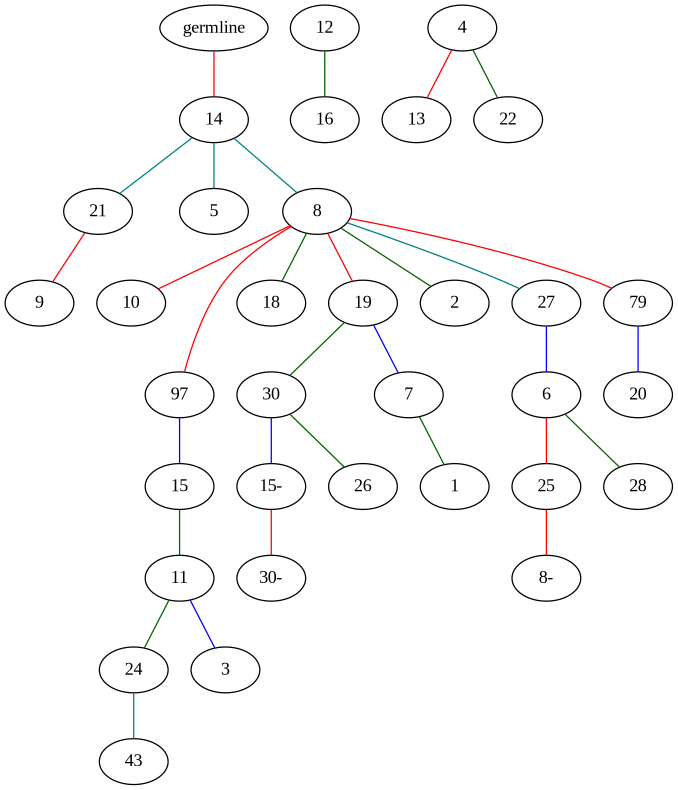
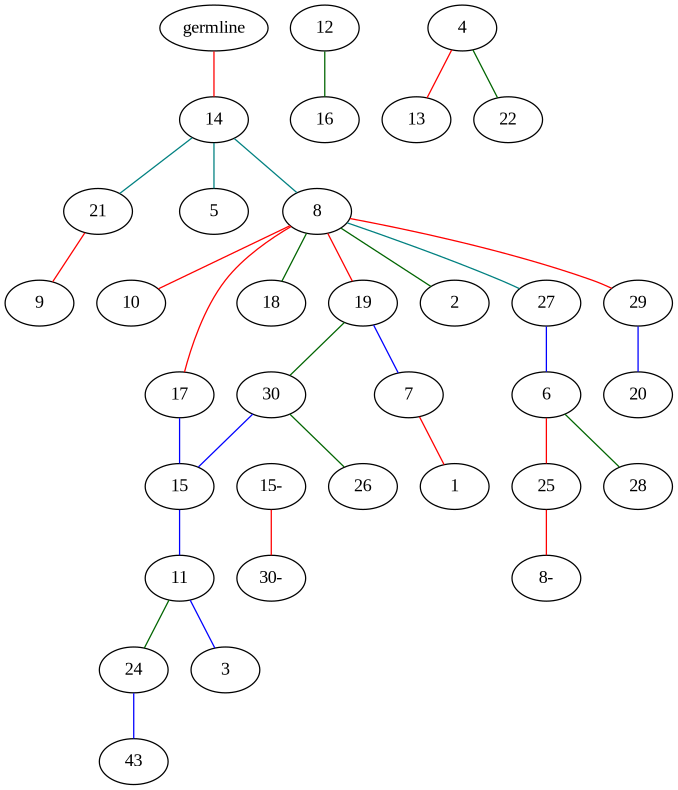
  graph {
    fontname="Liberation Serif"
    node [fontname="Liberation Serif"]
    edge [color=red fontname="Liberation Serif"]
    n1 [label=germline]
    n2 [label=14]
    n3 [label=21]
    n4 [label=5]
    n5 [label=8]
    n6 [label=9]
    n7 [label=10]
-   n8 [label=97]
+   n8 [label=17]
    n9 [label=18]
    n10 [label=19]
    n11 [label=2]
    n12 [label=27]
-   n13 [label=79]
+   n13 [label=29]
    n14 [label=15]
    n15 [label=30]
    n16 [label=7]
    n17 [label=6]
    n18 [label=20]
    n19 [label=11]
    n20 [label=24]
    n21 [label=3]
    n22 [label=43]
    n23 [label=12]
    n24 [label=16]
    n25 [label="15-"]
    n26 [label=26]
    n27 [label=1]
    n28 [label="30-"]
    n29 [label=4]
    n30 [label=13]
    n31 [label=22]
    n32 [label=25]
    n33 [label=28]
    n34 [label="8-"]
    n1 -- n2
    n2 -- n3 [color=teal]
    n2 -- n4 [color=teal]
    n2 -- n5 [color=teal]
    n3 -- n6
    n5 -- n7
    n5 -- n8
    n5 -- n9 [color=darkgreen]
    n5 -- n10
    n5 -- n11 [color=darkgreen]
    n5 -- n12 [color=teal]
    n5 -- n13
    n8 -- n14 [color=blue]
    n10 -- n15 [color=darkgreen]
    n10 -- n16 [color=blue]
    n12 -- n17 [color=blue]
    n13 -- n18 [color=blue]
-   n14 -- n19 [color=darkgreen]
-   n15 -- n25 [color=blue]
+   n14 -- n19 [color=blue]
+   n15 -- n14 [color=blue]
    n15 -- n26 [color=darkgreen]
-   n16 -- n27 [color=darkgreen]
+   n16 -- n27
    n17 -- n32
    n17 -- n33 [color=darkgreen]
    n19 -- n20 [color=darkgreen]
    n19 -- n21 [color=blue]
-   n20 -- n22 [color=teal]
+   n20 -- n22 [color=blue]
    n23 -- n24 [color=darkgreen]
    n25 -- n28
    n29 -- n30
    n29 -- n31 [color=darkgreen]
    n32 -- n34
  }
